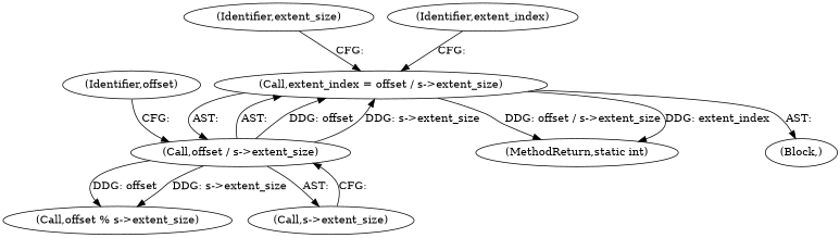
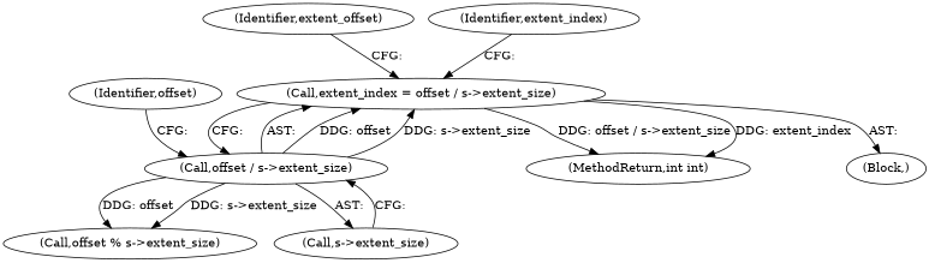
  digraph {
    n1 [label="(Call,extent_index = offset / s->extent_size)"]
    n2 [label="(Call,offset / s->extent_size)"]
    n3 [label="(Block,)"]
-   n4 [label="(MethodReturn,static int)"]
+   n4 [label="(MethodReturn,int int)"]
    n5 [label="(Call,offset % s->extent_size)"]
    n6 [label="(Call,s->extent_size)"]
-   n7 [label="(Identifier,extent_size)"]
+   n7 [label="(Identifier,extent_offset)"]
    n8 [label="(Identifier,extent_index)"]
    n9 [label="(Identifier,offset)"]
-   n1 -> n2 [label="AST: "]
+   n1 -> n2 [label="CFG: "]
    n1 -> n3 [label="AST: "]
    n1 -> n4 [label="DDG: offset / s->extent_size"]
    n1 -> n4 [label="DDG: extent_index"]
    n2 -> n1 [label="AST: "]
    n2 -> n1 [label="DDG: offset"]
    n2 -> n1 [label="DDG: s->extent_size"]
    n2 -> n5 [label="DDG: offset"]
    n2 -> n5 [label="DDG: s->extent_size"]
    n2 -> n6 [label="AST: "]
    n6 -> n2 [label="CFG: "]
    n7 -> n1 [label="CFG: "]
    n8 -> n1 [label="CFG: "]
    n9 -> n2 [label="CFG: "]
  }
